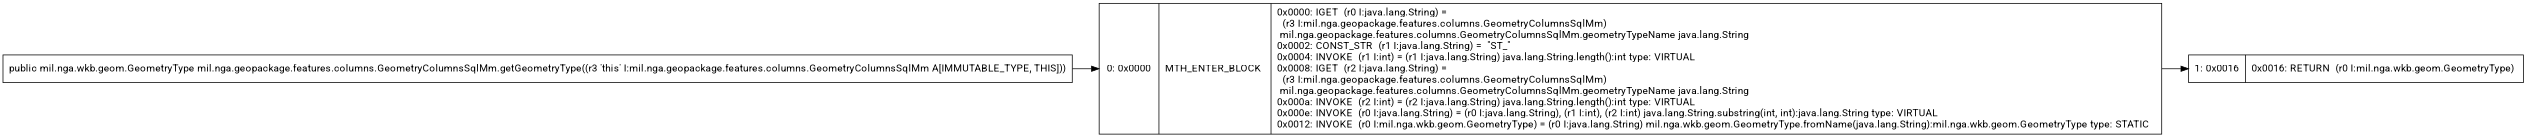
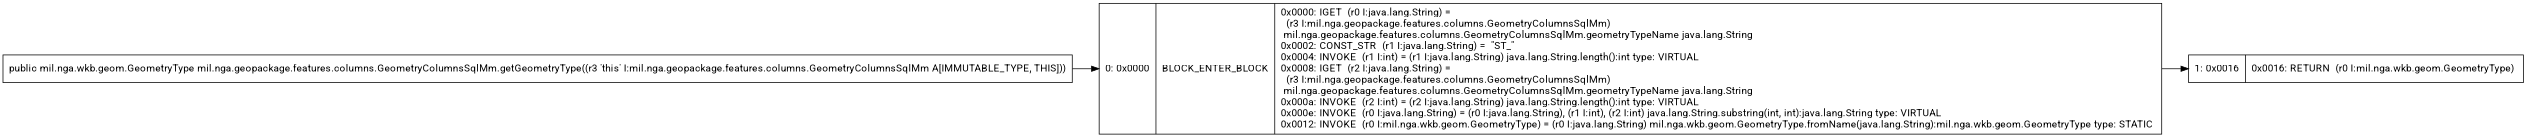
  digraph {
    rankdir=LR
    fontname=Roboto
    node [shape=record fontname=Roboto]
    edge [fontname=Roboto]
-   n1 [label="{0\:\ 0x0000|MTH_ENTER_BLOCK\l|0x0000: IGET  (r0 I:java.lang.String) = \l  (r3 I:mil.nga.geopackage.features.columns.GeometryColumnsSqlMm)\l mil.nga.geopackage.features.columns.GeometryColumnsSqlMm.geometryTypeName java.lang.String \l0x0002: CONST_STR  (r1 I:java.lang.String) =  \"ST_\" \l0x0004: INVOKE  (r1 I:int) = (r1 I:java.lang.String) java.lang.String.length():int type: VIRTUAL \l0x0008: IGET  (r2 I:java.lang.String) = \l  (r3 I:mil.nga.geopackage.features.columns.GeometryColumnsSqlMm)\l mil.nga.geopackage.features.columns.GeometryColumnsSqlMm.geometryTypeName java.lang.String \l0x000a: INVOKE  (r2 I:int) = (r2 I:java.lang.String) java.lang.String.length():int type: VIRTUAL \l0x000e: INVOKE  (r0 I:java.lang.String) = (r0 I:java.lang.String), (r1 I:int), (r2 I:int) java.lang.String.substring(int, int):java.lang.String type: VIRTUAL \l0x0012: INVOKE  (r0 I:mil.nga.wkb.geom.GeometryType) = (r0 I:java.lang.String) mil.nga.wkb.geom.GeometryType.fromName(java.lang.String):mil.nga.wkb.geom.GeometryType type: STATIC \l}"]
+   n1 [label="{0\:\ 0x0000|BLOCK_ENTER_BLOCK\l|0x0000: IGET  (r0 I:java.lang.String) = \l  (r3 I:mil.nga.geopackage.features.columns.GeometryColumnsSqlMm)\l mil.nga.geopackage.features.columns.GeometryColumnsSqlMm.geometryTypeName java.lang.String \l0x0002: CONST_STR  (r1 I:java.lang.String) =  \"ST_\" \l0x0004: INVOKE  (r1 I:int) = (r1 I:java.lang.String) java.lang.String.length():int type: VIRTUAL \l0x0008: IGET  (r2 I:java.lang.String) = \l  (r3 I:mil.nga.geopackage.features.columns.GeometryColumnsSqlMm)\l mil.nga.geopackage.features.columns.GeometryColumnsSqlMm.geometryTypeName java.lang.String \l0x000a: INVOKE  (r2 I:int) = (r2 I:java.lang.String) java.lang.String.length():int type: VIRTUAL \l0x000e: INVOKE  (r0 I:java.lang.String) = (r0 I:java.lang.String), (r1 I:int), (r2 I:int) java.lang.String.substring(int, int):java.lang.String type: VIRTUAL \l0x0012: INVOKE  (r0 I:mil.nga.wkb.geom.GeometryType) = (r0 I:java.lang.String) mil.nga.wkb.geom.GeometryType.fromName(java.lang.String):mil.nga.wkb.geom.GeometryType type: STATIC \l}"]
    n2 [label="{1\:\ 0x0016|0x0016: RETURN  (r0 I:mil.nga.wkb.geom.GeometryType) \l}"]
    n3 [label="{public mil.nga.wkb.geom.GeometryType mil.nga.geopackage.features.columns.GeometryColumnsSqlMm.getGeometryType((r3 'this' I:mil.nga.geopackage.features.columns.GeometryColumnsSqlMm A[IMMUTABLE_TYPE, THIS])) }"]
    n1 -> n2
    n3 -> n1
  }
